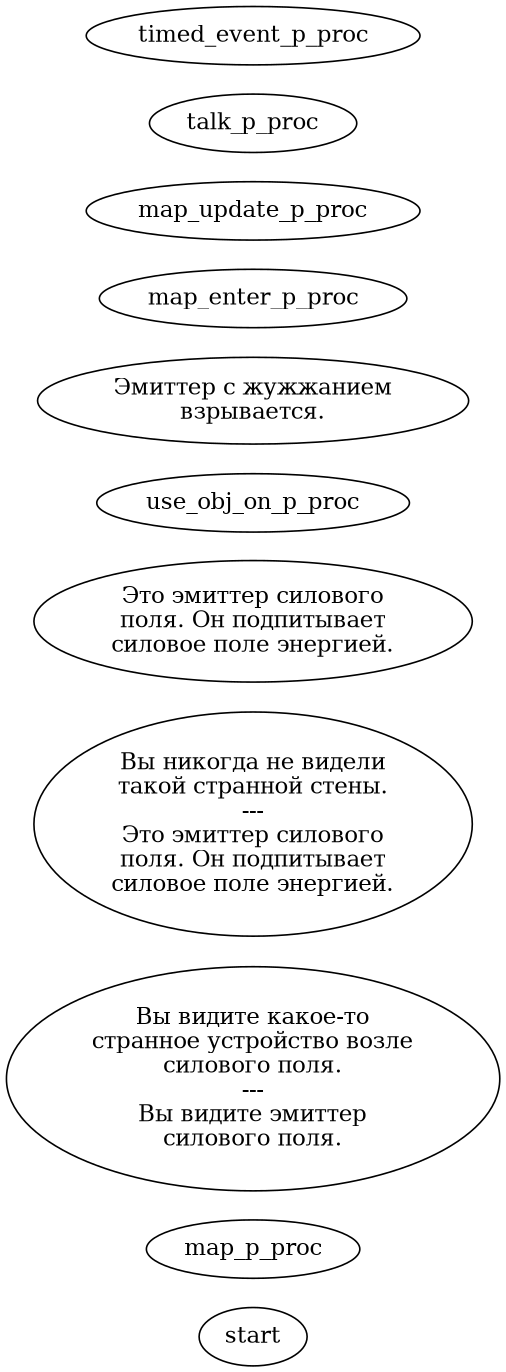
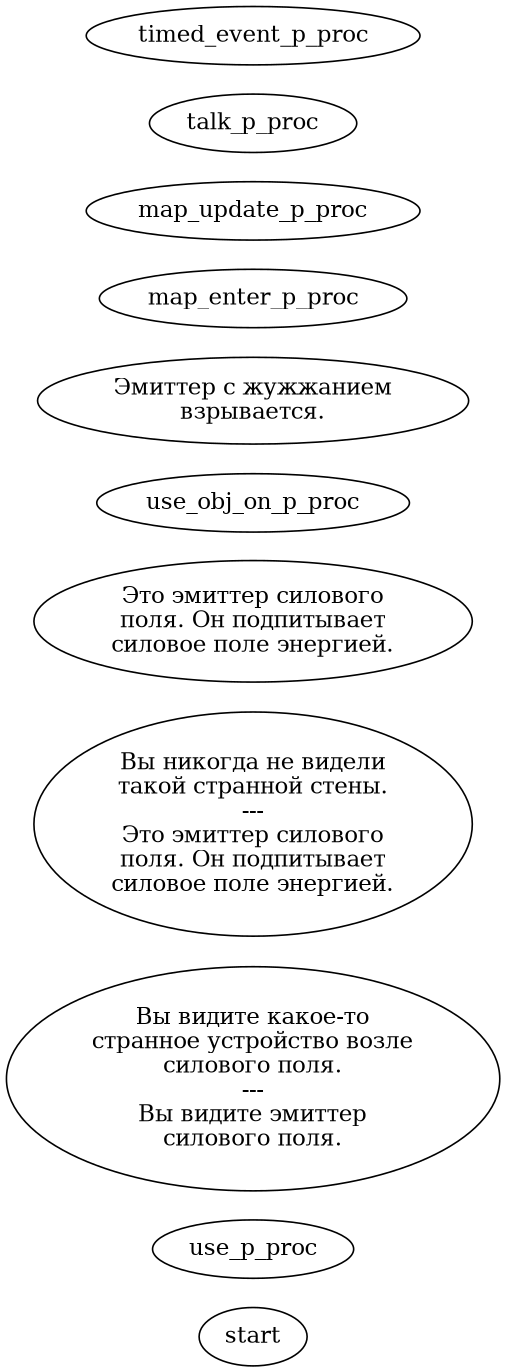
  digraph {
    rankdir=LR
    node [color="#000000" fillcolor="#FFFFFF" style=filled]
    start
-   use_p_proc [label=map_p_proc]
+   use_p_proc
    n3 [label="Вы видите какое-то\nстранное устройство возле\nсилового поля.\n---\nВы видите эмиттер\nсилового поля."]
    n4 [label="Вы никогда не видели\nтакой странной стены.\n---\nЭто эмиттер силового\nполя. Он подпитывает\nсиловое поле энергией."]
    n5 [label="Это эмиттер силового\nполя. Он подпитывает\nсиловое поле энергией."]
    use_obj_on_p_proc
    n7 [label="Эмиттер с жужжанием\nвзрывается."]
    map_enter_p_proc
    map_update_p_proc
    talk_p_proc
    timed_event_p_proc
  }
